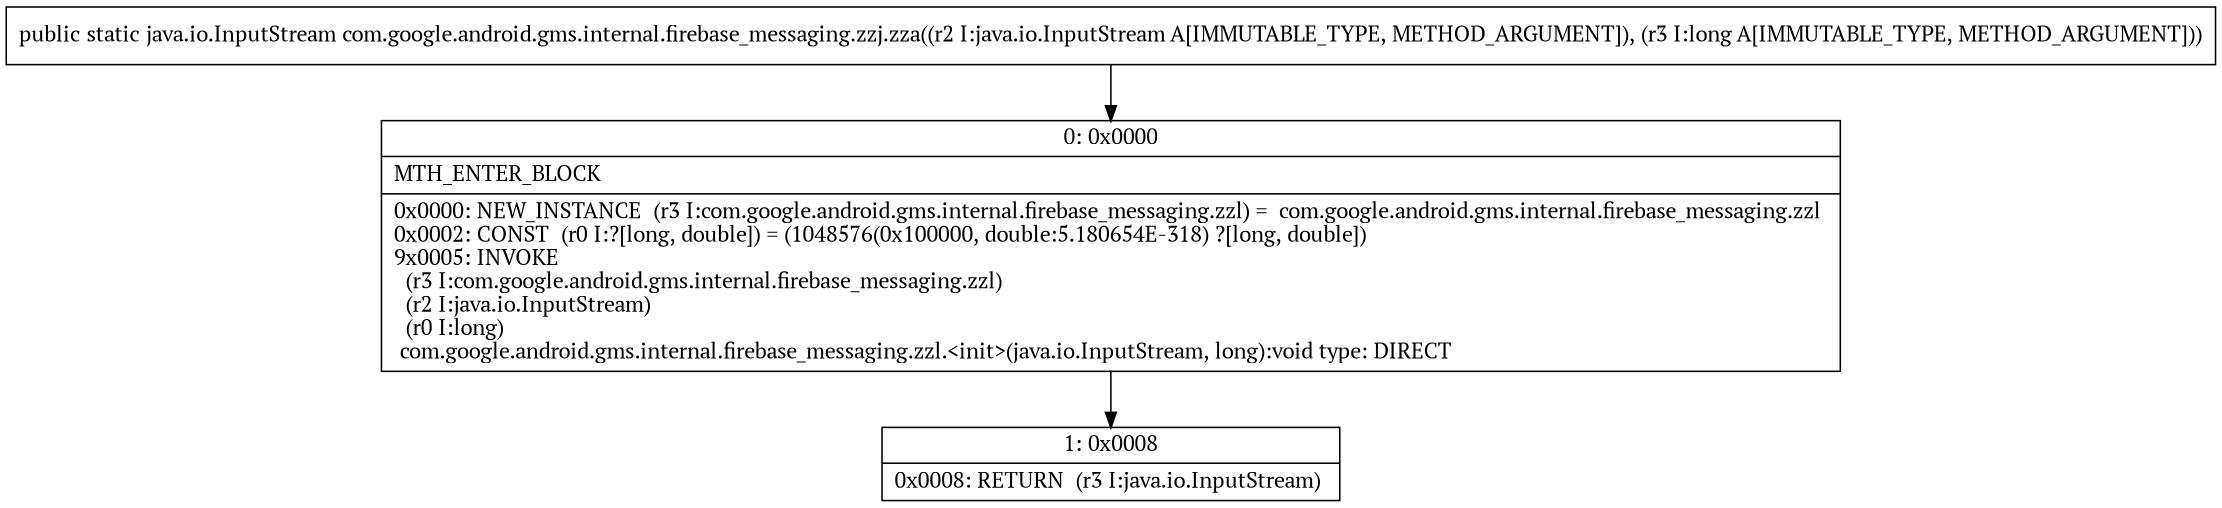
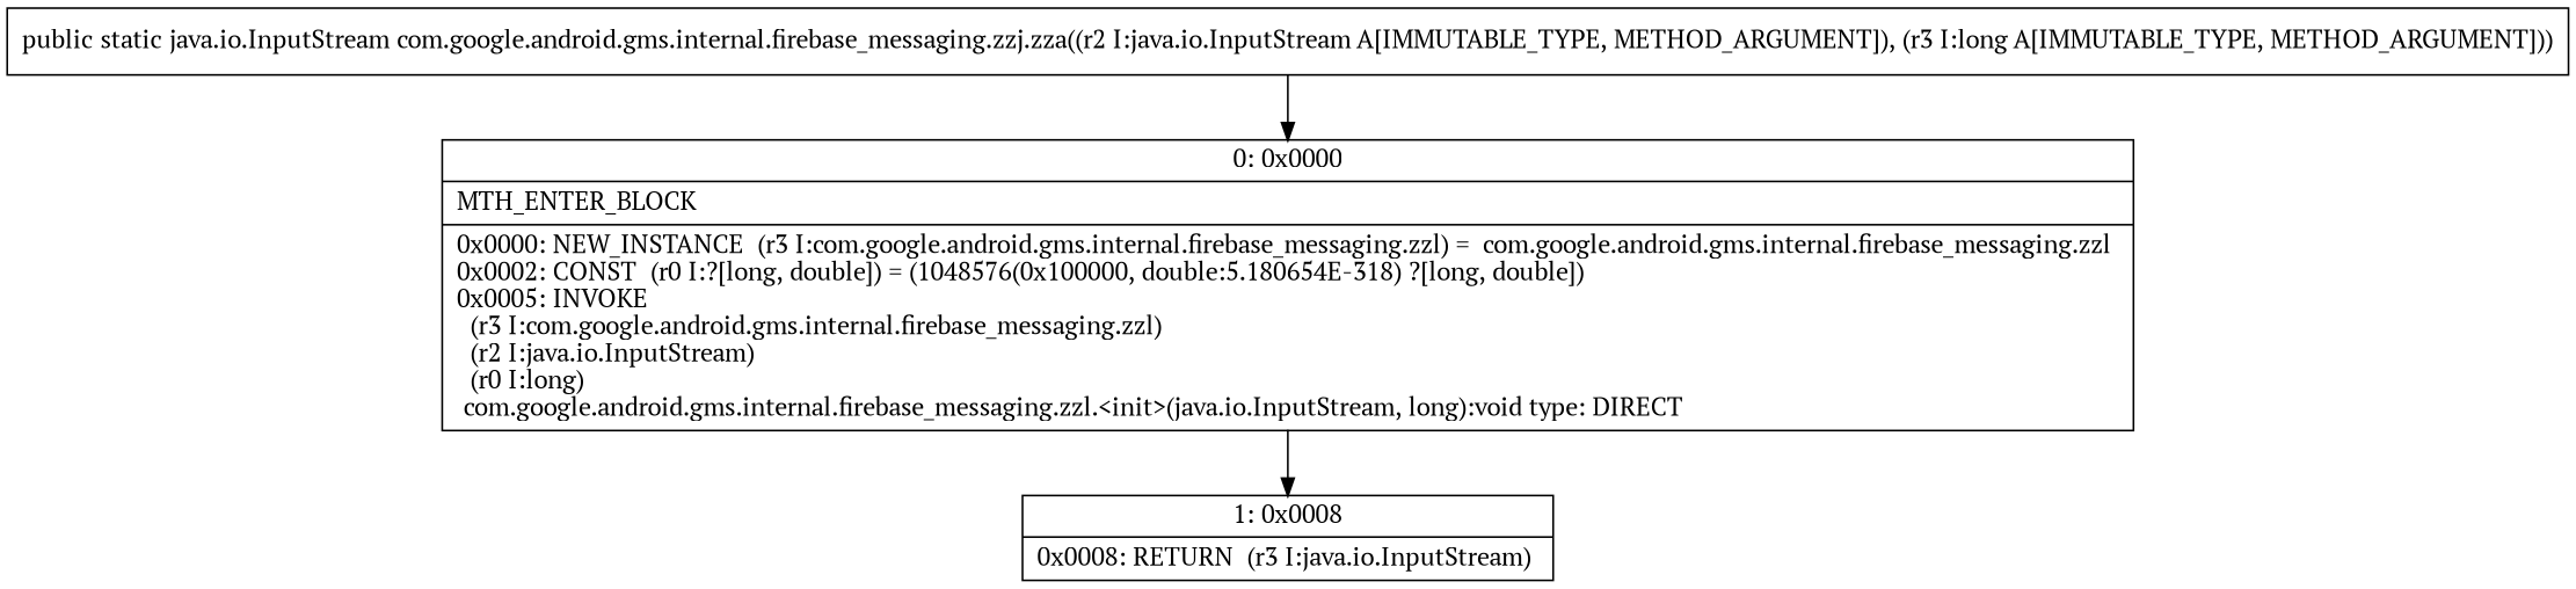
  digraph {
    fontname="PT Serif"
    node [shape=record fontname="PT Serif"]
    edge [fontname="PT Serif"]
-   n1 [label="{0\:\ 0x0000|MTH_ENTER_BLOCK\l|0x0000: NEW_INSTANCE  (r3 I:com.google.android.gms.internal.firebase_messaging.zzl) =  com.google.android.gms.internal.firebase_messaging.zzl \l0x0002: CONST  (r0 I:?[long, double]) = (1048576(0x100000, double:5.180654E\-318) ?[long, double]) \l9x0005: INVOKE  \l  (r3 I:com.google.android.gms.internal.firebase_messaging.zzl)\l  (r2 I:java.io.InputStream)\l  (r0 I:long)\l com.google.android.gms.internal.firebase_messaging.zzl.\<init\>(java.io.InputStream, long):void type: DIRECT \l}"]
+   n1 [label="{0\:\ 0x0000|MTH_ENTER_BLOCK\l|0x0000: NEW_INSTANCE  (r3 I:com.google.android.gms.internal.firebase_messaging.zzl) =  com.google.android.gms.internal.firebase_messaging.zzl \l0x0002: CONST  (r0 I:?[long, double]) = (1048576(0x100000, double:5.180654E\-318) ?[long, double]) \l0x0005: INVOKE  \l  (r3 I:com.google.android.gms.internal.firebase_messaging.zzl)\l  (r2 I:java.io.InputStream)\l  (r0 I:long)\l com.google.android.gms.internal.firebase_messaging.zzl.\<init\>(java.io.InputStream, long):void type: DIRECT \l}"]
    n2 [label="{1\:\ 0x0008|0x0008: RETURN  (r3 I:java.io.InputStream) \l}"]
    n3 [label="{public static java.io.InputStream com.google.android.gms.internal.firebase_messaging.zzj.zza((r2 I:java.io.InputStream A[IMMUTABLE_TYPE, METHOD_ARGUMENT]), (r3 I:long A[IMMUTABLE_TYPE, METHOD_ARGUMENT])) }"]
    n1 -> n2
    n3 -> n1
  }
